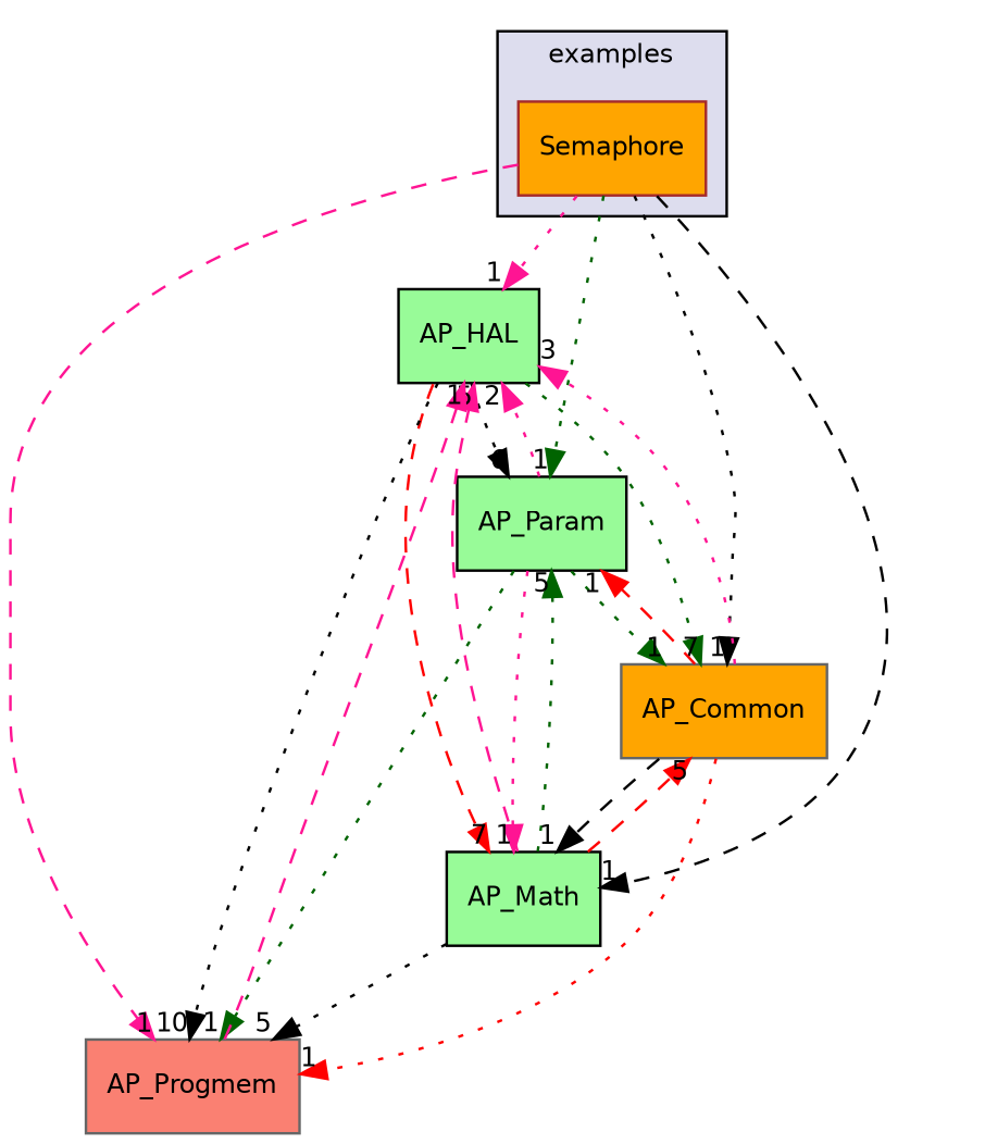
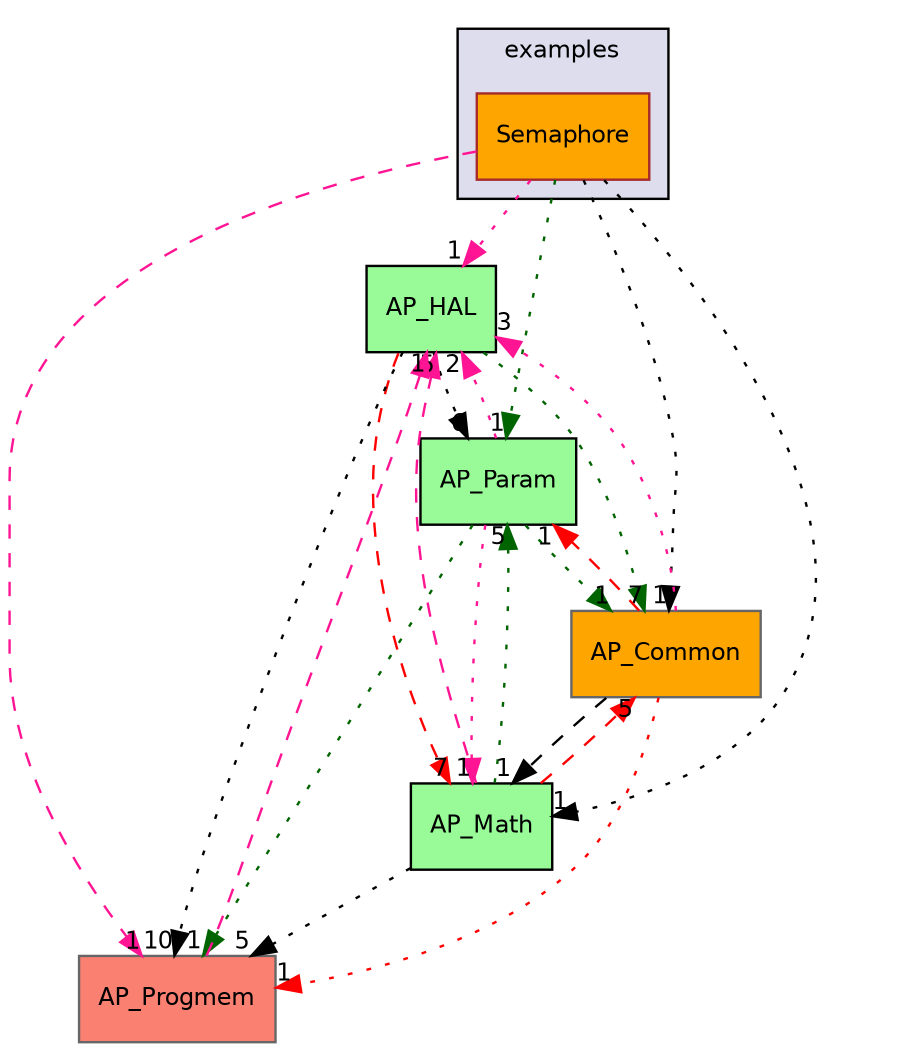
  digraph {
    compound=true
    node [color=black fillcolor=palegreen fontname=Helvetica fontsize=10 shape=box style=filled]
    edge [color=deeppink headlabel=1 labeldistance=1.5 labelfontname=Helvetica labelfontsize=10 style=dotted]
    n1 [color=brown fillcolor=orange label=Semaphore pencolor=black]
    n2 [label=AP_HAL]
    n3 [label=AP_Param]
    n4 [label=AP_Math]
    n5 [color=gray40 fillcolor=salmon label=AP_Progmem]
    n6 [color=gray40 fillcolor=orange label=AP_Common]
    subgraph cluster_1 {
      bgcolor="#ddddee"
      fontname=Helvetica
      fontsize=10
      label=examples
      pencolor=black
      n1
    }
    n1 -> n2
    n1 -> n3 [color=darkgreen]
-   n1 -> n4 [color=black style=dashed]
+   n1 -> n4 [color=black]
    n1 -> n5 [style=dashed]
    n1 -> n6 [color=black]
    n2 -> n3 [color=black headlabel=6]
    n2 -> n4 [color=red headlabel=7 style=dashed]
    n2 -> n5 [color=black headlabel=10]
    n2 -> n6 [color=darkgreen headlabel=7]
    n3 -> n2 [headlabel=2]
    n3 -> n4
    n3 -> n5 [color=darkgreen]
    n3 -> n6 [color=darkgreen]
    n4 -> n2 [headlabel=5 style=dashed]
    n4 -> n3 [color=darkgreen headlabel=5]
    n4 -> n5 [color=black headlabel=5]
    n4 -> n6 [color=red headlabel=5 style=dashed]
    n5 -> n2 [style=dashed]
    n6 -> n2 [headlabel=3]
    n6 -> n3 [color=red style=dashed]
    n6 -> n4 [color=black style=dashed]
    n6 -> n5 [color=red]
  }
